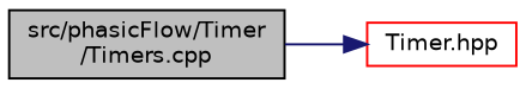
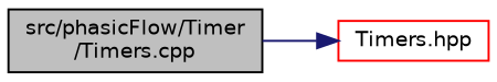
  digraph {
    rankdir=LR
    node [fontname=Helvetica fontsize=10 shape=record style=filled]
    n1 [color=black fillcolor=grey75 fontcolor=black height=0.2 label="src/phasicFlow/Timer\l/Timers.cpp" width=0.4]
-   n2 [color=red fillcolor=white height=0.2 label="Timer.hpp" width=0.4]
+   n2 [color=red fillcolor=white height=0.2 label="Timers.hpp" width=0.4]
    n1 -> n2 [color=midnightblue fontname=Helvetica fontsize=10 labelfontname=Helvetica labelfontsize=10 style=solid]
  }
